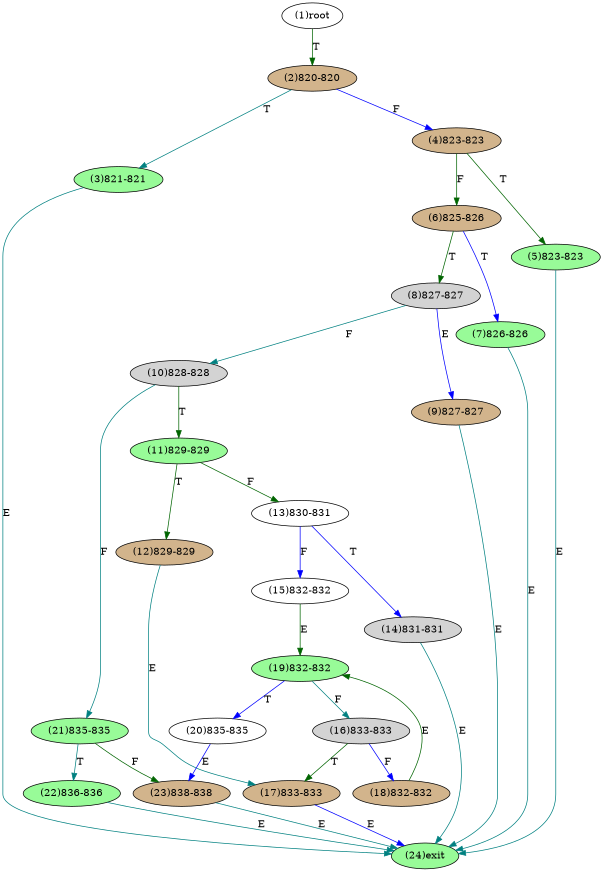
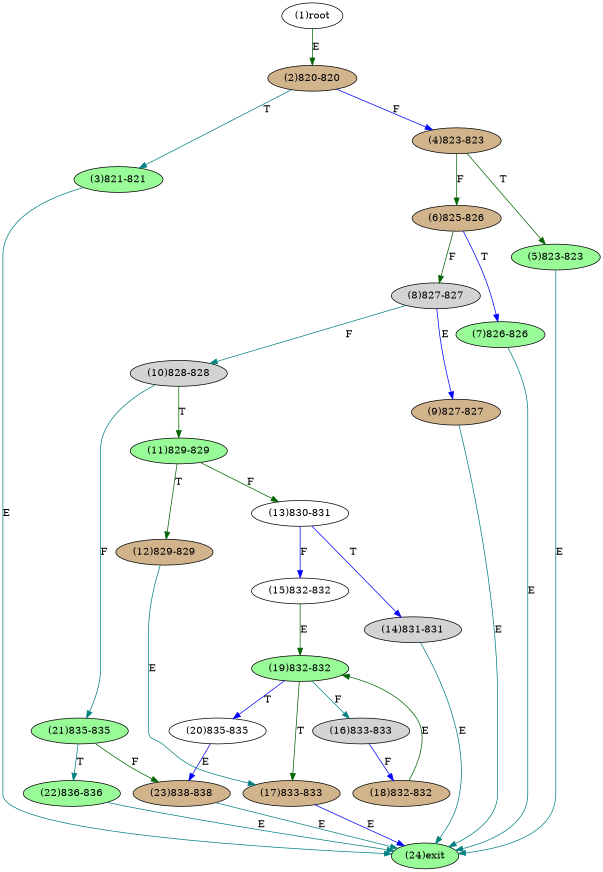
  digraph {
    node [fillcolor=tan style=filled]
    edge [color=teal]
    n1 [fillcolor=white label="(1)root"]
    n2 [label="(2)820-820"]
    n3 [fillcolor=palegreen label="(3)821-821"]
    n4 [label="(4)823-823"]
    n5 [fillcolor=palegreen label="(24)exit"]
    n6 [fillcolor=palegreen label="(5)823-823"]
    n7 [label="(6)825-826"]
    n8 [fillcolor=palegreen label="(7)826-826"]
    n9 [fillcolor=lightgrey label="(8)827-827"]
    n10 [label="(9)827-827"]
    n11 [fillcolor=lightgrey label="(10)828-828"]
    n12 [fillcolor=palegreen label="(11)829-829"]
    n13 [fillcolor=palegreen label="(21)835-835"]
    n14 [label="(12)829-829"]
    n15 [fillcolor=white label="(13)830-831"]
    n16 [label="(23)838-838"]
    n17 [fillcolor=palegreen label="(22)836-836"]
    n18 [label="(17)833-833"]
    n19 [fillcolor=lightgrey label="(14)831-831"]
    n20 [fillcolor=white label="(15)832-832"]
    n21 [fillcolor=palegreen label="(19)832-832"]
    n22 [fillcolor=lightgrey label="(16)833-833"]
    n23 [fillcolor=white label="(20)835-835"]
    n24 [label="(18)832-832"]
-   n1 -> n2 [color=darkgreen label=T]
+   n1 -> n2 [color=darkgreen label=E]
    n2 -> n3 [label=T]
    n2 -> n4 [color=blue label=F]
    n3 -> n5 [label=E]
    n4 -> n6 [color=darkgreen label=T]
    n4 -> n7 [color=darkgreen label=F]
    n6 -> n5 [label=E]
    n7 -> n8 [color=blue label=T]
-   n7 -> n9 [color=darkgreen label=T]
+   n7 -> n9 [color=darkgreen label=F]
    n8 -> n5 [label=E]
    n9 -> n10 [color=blue label=E]
    n9 -> n11 [label=F]
    n10 -> n5 [label=E]
    n11 -> n12 [color=darkgreen label=T]
    n11 -> n13 [label=F]
    n12 -> n14 [color=darkgreen label=T]
    n12 -> n15 [color=darkgreen label=F]
    n13 -> n16 [color=darkgreen label=F]
    n13 -> n17 [label=T]
    n14 -> n18 [label=E]
    n15 -> n19 [color=blue label=T]
    n15 -> n20 [color=blue label=F]
    n16 -> n5 [label=E]
    n17 -> n5 [label=E]
    n18 -> n5 [color=blue label=E]
    n19 -> n5 [label=E]
    n20 -> n21 [color=darkgreen label=E]
    n21 -> n22 [label=F]
    n21 -> n23 [color=blue label=T]
-   n22 -> n18 [color=darkgreen label=T]
+   n21 -> n18 [color=darkgreen label=T]
    n22 -> n24 [color=blue label=F]
    n23 -> n16 [color=blue label=E]
    n24 -> n21 [color=darkgreen label=E]
  }
